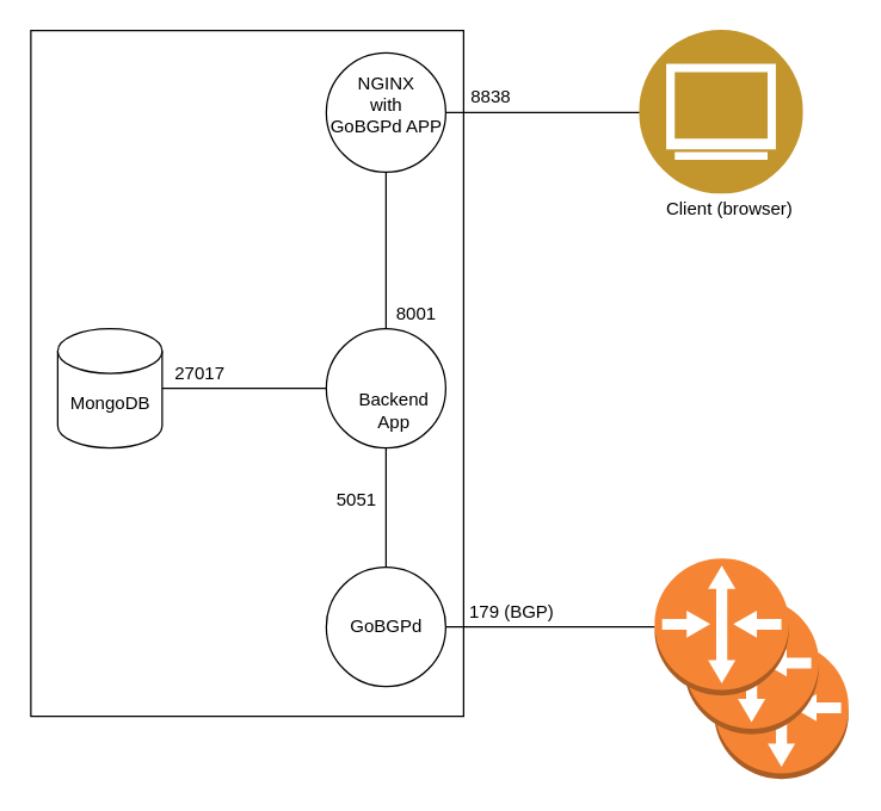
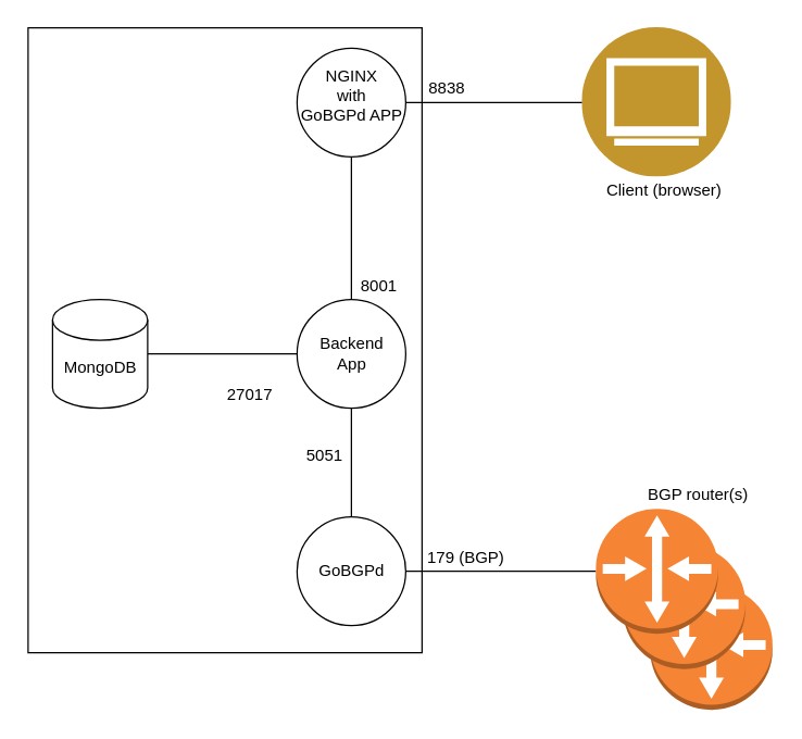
  <mxCell id="0" />
  <mxCell id="1" parent="0" />
  <mxCell id="2" value="" style="whiteSpace=wrap;html=1;fontSize=12;" vertex="1" parent="1"><mxGeometry x="20" y="20" width="290" height="460" as="geometry" /></mxCell>
  <mxCell id="3" value="" style="outlineConnect=0;dashed=0;verticalLabelPosition=bottom;verticalAlign=top;align=center;html=1;shape=mxgraph.aws3.router;fillColor=#F58534;gradientColor=none;" vertex="1" parent="1"><mxGeometry x="478" y="430" width="90" height="92" as="geometry" /></mxCell>
  <mxCell id="4" style="edgeStyle=none;html=1;exitX=0.5;exitY=1;exitDx=0;exitDy=0;entryX=0.5;entryY=0;entryDx=0;entryDy=0;endArrow=none;endFill=0;" parent="1" source="20" target="29" edge="1"><mxGeometry relative="1" as="geometry" /></mxCell>
  <mxCell id="5" style="edgeStyle=none;html=1;exitX=1;exitY=0.5;exitDx=0;exitDy=0;endArrow=none;endFill=0;" parent="1" source="29" target="17" edge="1"><mxGeometry relative="1" as="geometry" /></mxCell>
  <mxCell id="6" style="edgeStyle=none;html=1;exitX=1;exitY=0.5;exitDx=0;exitDy=0;exitPerimeter=0;entryX=0;entryY=0.5;entryDx=0;entryDy=0;endArrow=none;endFill=0;" parent="1" source="23" target="20" edge="1"><mxGeometry relative="1" as="geometry" /></mxCell>
  <mxCell id="7" style="edgeStyle=none;html=1;exitX=0.5;exitY=1;exitDx=0;exitDy=0;entryX=0.5;entryY=0;entryDx=0;entryDy=0;endArrow=none;endFill=0;" parent="1" source="26" target="20" edge="1"><mxGeometry relative="1" as="geometry" /></mxCell>
  <mxCell id="8" style="edgeStyle=none;html=1;exitX=0;exitY=0.5;exitDx=0;exitDy=0;entryX=1;entryY=0.5;entryDx=0;entryDy=0;endArrow=none;endFill=0;" parent="1" source="9" target="26" edge="1"><mxGeometry relative="1" as="geometry" /></mxCell>
  <mxCell id="9" value="" style="aspect=fixed;perimeter=ellipsePerimeter;html=1;align=center;shadow=0;dashed=0;fontColor=#4277BB;labelBackgroundColor=#ffffff;fontSize=12;spacingTop=3;image;image=img/lib/ibm/users/browser.svg;" parent="1" vertex="1"><mxGeometry x="428" y="20" width="110" height="110" as="geometry" /></mxCell>
  <mxCell id="10" value="8001" style="text;html=1;resizable=0;autosize=1;align=center;verticalAlign=middle;points=[];fillColor=none;strokeColor=none;rounded=0;" parent="1" vertex="1"><mxGeometry x="258" y="200" width="40" height="20" as="geometry" /></mxCell>
  <mxCell id="11" value="8838" style="text;html=1;resizable=0;autosize=1;align=center;verticalAlign=middle;points=[];fillColor=none;strokeColor=none;rounded=0;" parent="1" vertex="1"><mxGeometry x="308" y="55" width="40" height="20" as="geometry" /></mxCell>
  <mxCell id="12" value="5051" style="text;html=1;resizable=0;autosize=1;align=center;verticalAlign=middle;points=[];fillColor=none;strokeColor=none;rounded=0;" parent="1" vertex="1"><mxGeometry x="218" y="325" width="40" height="20" as="geometry" /></mxCell>
- <mxCell id="13" value="27017" style="text;html=1;resizable=0;autosize=1;align=center;verticalAlign=middle;points=[];fillColor=none;strokeColor=none;rounded=0;" parent="1" vertex="1"><mxGeometry x="108" y="240" width="50" height="20" as="geometry" /></mxCell>
+ <mxCell id="13" value="27017" style="text;html=1;resizable=0;autosize=1;align=center;verticalAlign=middle;points=[];fillColor=none;strokeColor=none;rounded=0;" parent="1" vertex="1"><mxGeometry x="158" y="280" width="50" height="20" as="geometry" /></mxCell>
  <mxCell id="14" value="179 (BGP)" style="text;html=1;resizable=0;autosize=1;align=center;verticalAlign=middle;points=[];fillColor=none;strokeColor=none;rounded=0;" parent="1" vertex="1"><mxGeometry x="307" y="400" width="70" height="20" as="geometry" /></mxCell>
  <mxCell id="15" value="Client (browser)" style="text;html=1;resizable=0;autosize=1;align=center;verticalAlign=middle;points=[];fillColor=none;strokeColor=none;rounded=0;" parent="1" vertex="1"><mxGeometry x="438" y="130" width="100" height="20" as="geometry" /></mxCell>
  <mxCell id="16" value="" style="outlineConnect=0;dashed=0;verticalLabelPosition=bottom;verticalAlign=top;align=center;html=1;shape=mxgraph.aws3.router;fillColor=#F58534;gradientColor=none;" vertex="1" parent="1"><mxGeometry x="458" y="400" width="90" height="92" as="geometry" /></mxCell>
  <mxCell id="17" value="" style="outlineConnect=0;dashed=0;verticalLabelPosition=bottom;verticalAlign=top;align=center;html=1;shape=mxgraph.aws3.router;fillColor=#F58534;gradientColor=none;" parent="1" vertex="1"><mxGeometry x="438" y="374" width="90" height="92" as="geometry" /></mxCell>
+ <mxCell id="18" value="BGP router(s)" style="text;html=1;resizable=0;autosize=1;align=center;verticalAlign=middle;points=[];fillColor=none;strokeColor=none;rounded=0;fontSize=12;" vertex="1" parent="1"><mxGeometry x="468" y="354" width="90" height="20" as="geometry" /></mxCell>
  <mxCell id="19" value="" style="group" vertex="1" connectable="0" parent="1"><mxGeometry x="218" y="220" width="80" height="80" as="geometry" /></mxCell>
  <mxCell id="20" value="" style="ellipse;whiteSpace=wrap;html=1;aspect=fixed;" parent="19" vertex="1"><mxGeometry width="80" height="80" as="geometry" /></mxCell>
- <mxCell id="21" value="Backend&lt;br&gt;App" style="text;html=1;resizable=0;autosize=1;align=center;verticalAlign=middle;points=[];fillColor=none;strokeColor=none;rounded=0;" parent="19" vertex="1"><mxGeometry x="15" y="40" width="60" height="30" as="geometry" /></mxCell>
+ <mxCell id="21" value="Backend&lt;br&gt;App" style="text;html=1;resizable=0;autosize=1;align=center;verticalAlign=middle;points=[];fillColor=none;strokeColor=none;rounded=0;" parent="19" vertex="1"><mxGeometry x="10" y="25" width="60" height="30" as="geometry" /></mxCell>
  <mxCell id="22" value="" style="group" vertex="1" connectable="0" parent="1"><mxGeometry x="38" y="220" width="70" height="80" as="geometry" /></mxCell>
  <mxCell id="23" value="" style="shape=cylinder3;whiteSpace=wrap;html=1;boundedLbl=1;backgroundOutline=1;size=15;" parent="22" vertex="1"><mxGeometry width="70" height="80" as="geometry" /></mxCell>
  <mxCell id="24" value="MongoDB" style="text;html=1;resizable=0;autosize=1;align=center;verticalAlign=middle;points=[];fillColor=none;strokeColor=none;rounded=0;" parent="22" vertex="1"><mxGeometry y="40" width="70" height="20" as="geometry" /></mxCell>
  <mxCell id="25" value="" style="group" vertex="1" connectable="0" parent="1"><mxGeometry x="218" y="35" width="80" height="80" as="geometry" /></mxCell>
  <mxCell id="26" value="" style="ellipse;whiteSpace=wrap;html=1;aspect=fixed;" parent="25" vertex="1"><mxGeometry width="80" height="80" as="geometry" /></mxCell>
  <mxCell id="27" value="NGINX&lt;br&gt;with&lt;br&gt;GoBGPd APP" style="text;html=1;resizable=0;autosize=1;align=center;verticalAlign=middle;points=[];fillColor=none;strokeColor=none;rounded=0;" parent="25" vertex="1"><mxGeometry x="5" y="10" width="70" height="50" as="geometry" /></mxCell>
  <mxCell id="28" value="" style="group" vertex="1" connectable="0" parent="1"><mxGeometry x="218" y="380" width="80" height="80" as="geometry" /></mxCell>
  <mxCell id="29" value="" style="ellipse;whiteSpace=wrap;html=1;aspect=fixed;" parent="28" vertex="1"><mxGeometry width="80" height="80" as="geometry" /></mxCell>
  <mxCell id="30" value="GoBGPd" style="text;html=1;resizable=0;autosize=1;align=center;verticalAlign=middle;points=[];fillColor=none;strokeColor=none;rounded=0;" parent="28" vertex="1"><mxGeometry x="10" y="30" width="60" height="20" as="geometry" /></mxCell>
